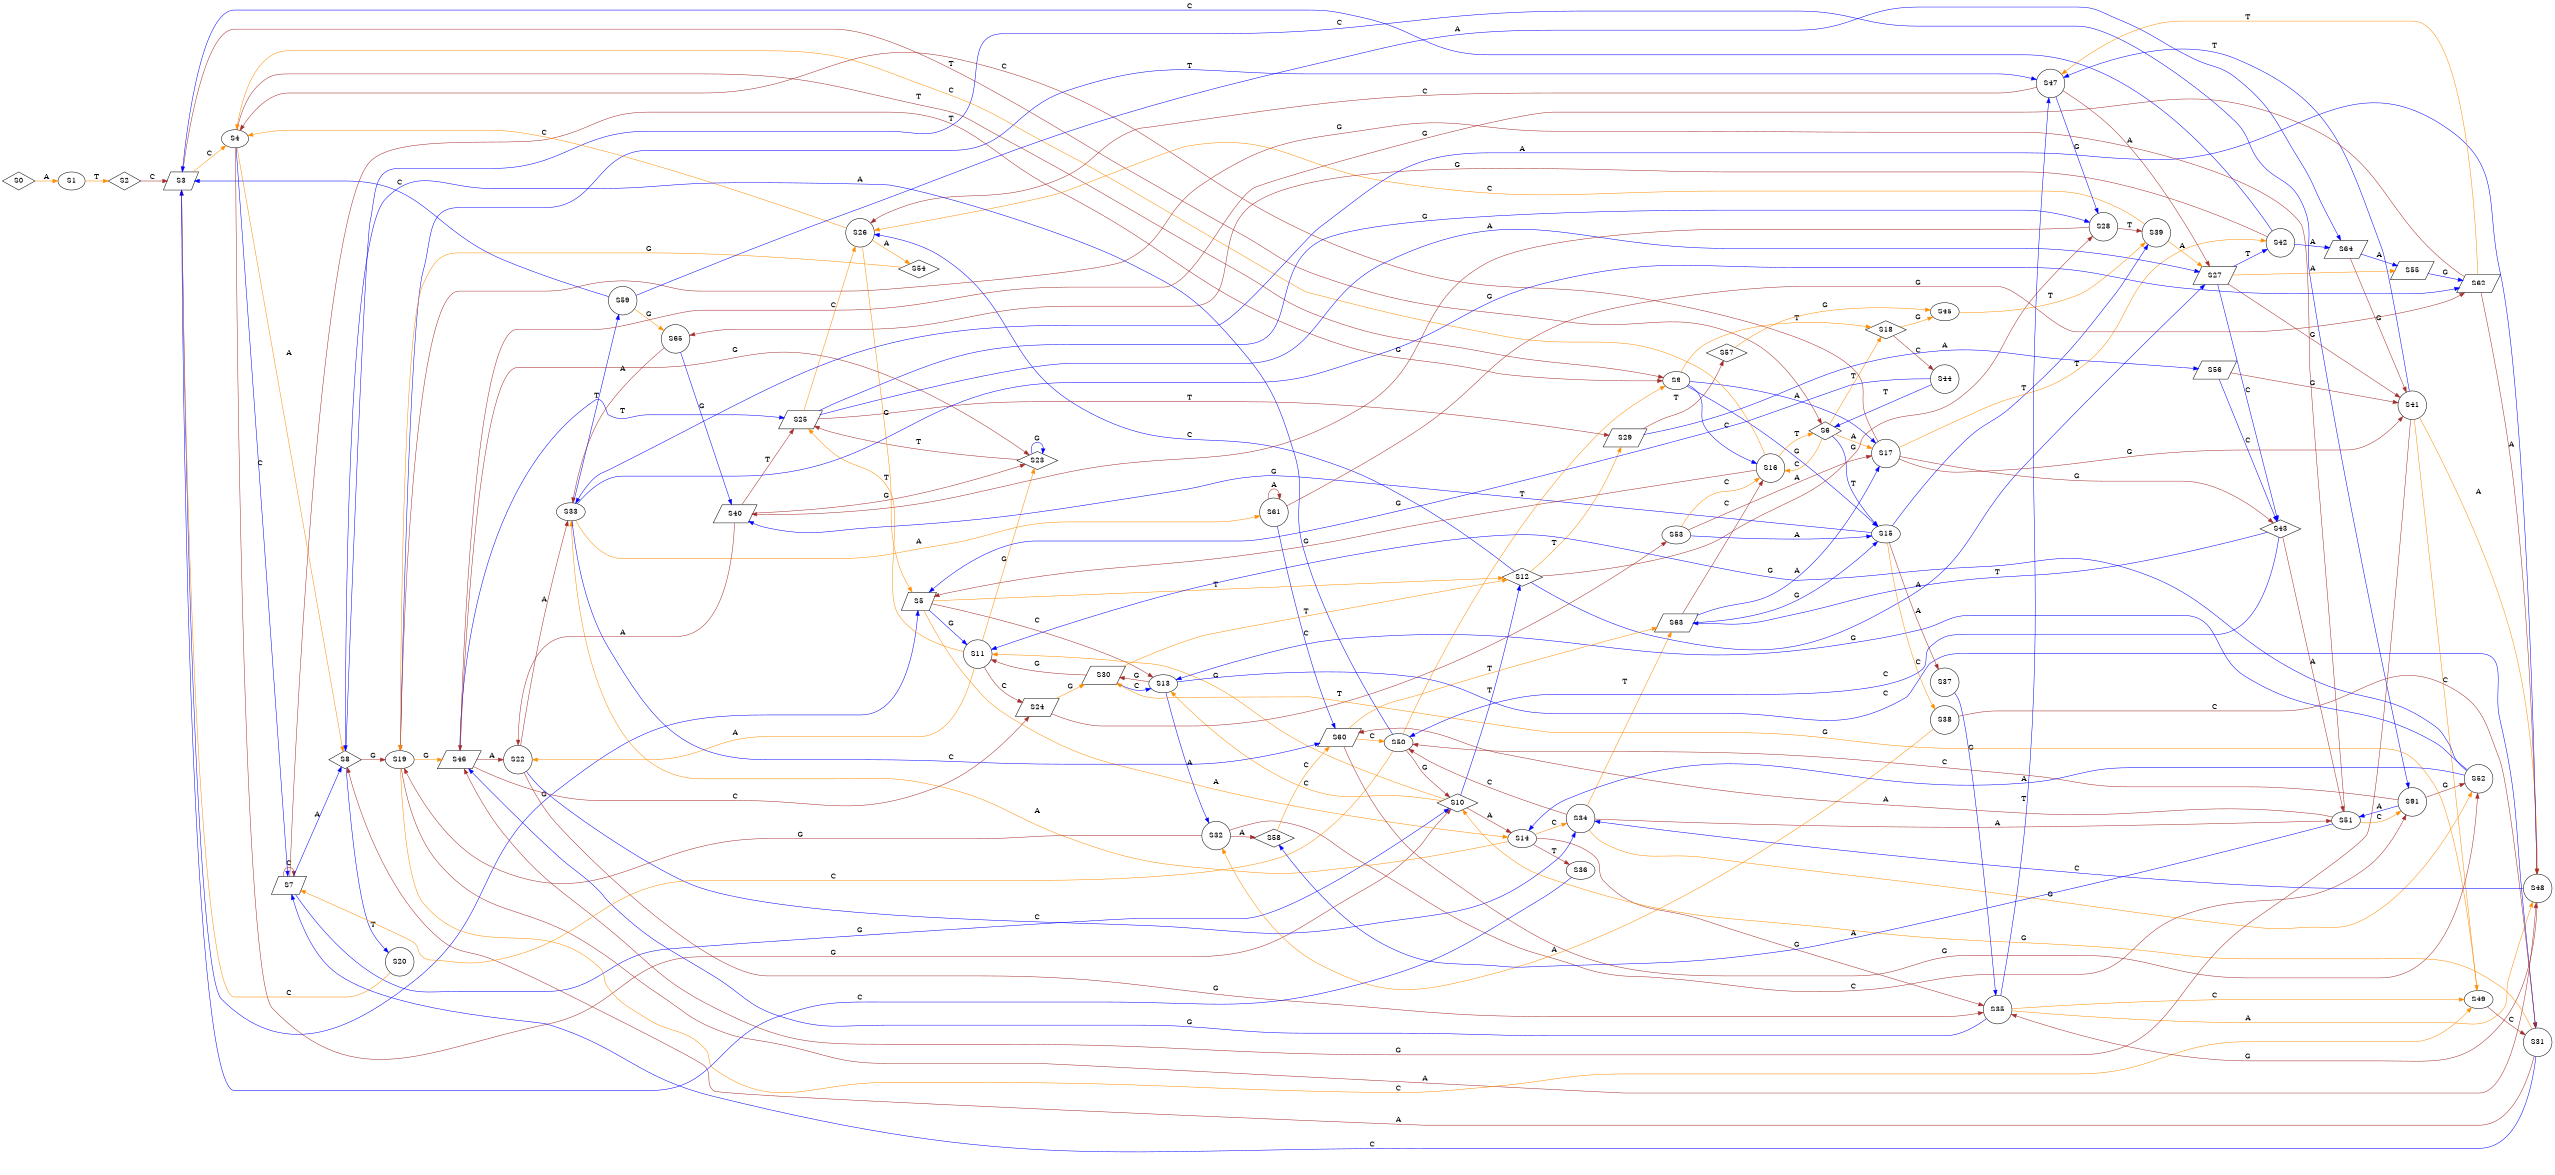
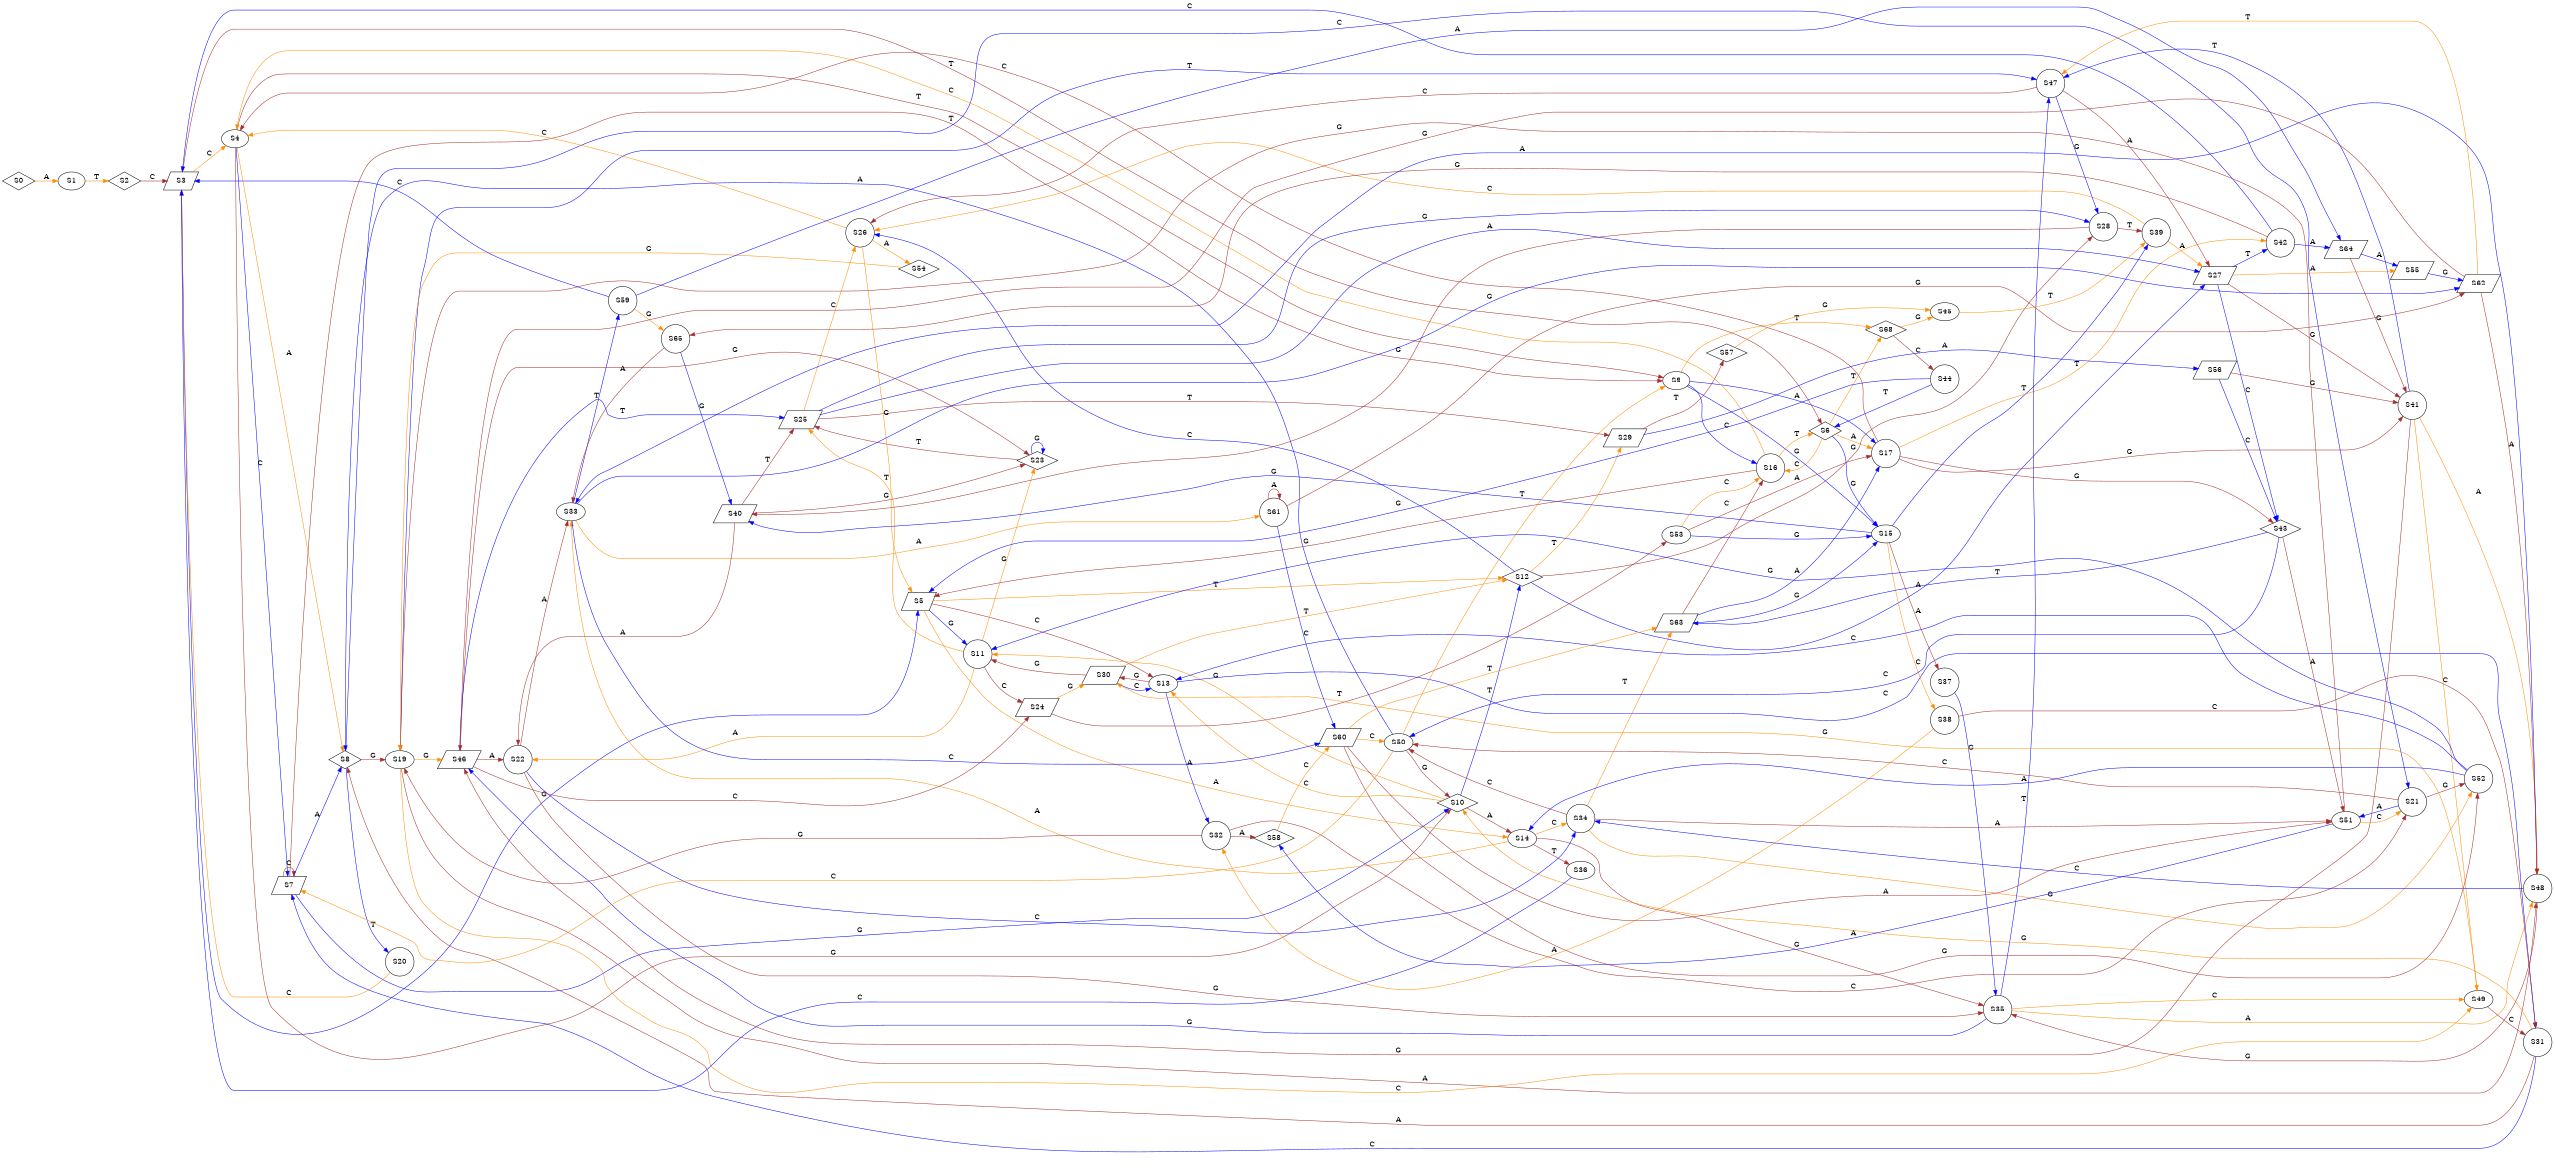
  strict digraph {
    rankdir=LR
    node [shape=circle]
    edge [color=brown]
    S0 [shape=diamond]
    S1 [shape=ellipse]
    S2 [shape=diamond]
    S3 [shape=parallelogram]
    S4 [shape=ellipse]
    S5 [shape=parallelogram]
    S6 [shape=diamond]
    S7 [shape=parallelogram]
    S8 [shape=diamond]
    S9 [shape=ellipse]
    S10 [shape=diamond]
    S11
    S12 [shape=diamond]
    S13 [shape=ellipse]
    S14 [shape=ellipse]
    S15 [shape=ellipse]
    S16
    S17
-   S18 [shape=diamond]
+   S18 [shape=diamond label=S68]
    S19 [shape=ellipse]
    S20
-   S21 [label=S91]
+   S21
    S22
    S23 [shape=diamond]
    S24 [shape=parallelogram]
    S25 [shape=parallelogram]
    S26
    S27 [shape=parallelogram]
    S28
    S29 [shape=parallelogram]
    S30 [shape=parallelogram]
    S31
    S32
    S33 [shape=ellipse]
    S34
    S35
    S36 [shape=ellipse]
    S37
    S38
    S39
    S40 [shape=parallelogram]
    S41
    S42
    S43 [shape=diamond]
    S44
    S45 [shape=ellipse]
    S46 [shape=parallelogram]
    S47
    S48
    S49 [shape=ellipse]
    S50 [shape=ellipse]
    S51 [shape=ellipse]
    S52
    S53 [shape=ellipse]
    S54 [shape=diamond]
    S55 [shape=parallelogram]
    S56 [shape=parallelogram]
    S57 [shape=diamond]
    S58 [shape=diamond]
    S59
    S60 [shape=parallelogram]
    S61
    S62 [shape=parallelogram]
    S63 [shape=parallelogram]
    S64 [shape=parallelogram]
    S65
    S0 -> S1 [color=darkorange label=A]
    S1 -> S2 [color=darkorange label=T]
    S2 -> S3 [label=C]
    S3 -> S4 [color=darkorange label=C]
    S3 -> S5 [color=blue label=G]
    S3 -> S6 [label=T]
    S4 -> S7 [color=blue label=C]
    S4 -> S8 [color=darkorange label=A]
    S4 -> S9 [label=T]
    S4 -> S10 [label=G]
    S5 -> S11 [color=blue label=G]
    S5 -> S12 [color=darkorange label=T]
    S5 -> S13 [label=C]
    S5 -> S14 [color=darkorange label=A]
-   S6 -> S15 [color=blue label=T]
+   S6 -> S15 [color=blue label=G]
    S6 -> S16 [color=darkorange label=C]
    S6 -> S17 [color=darkorange label=A]
    S6 -> S18 [color=darkorange label=T]
    S7 -> S7 [label=C]
    S7 -> S8 [color=blue label=A]
    S7 -> S9 [label=T]
    S7 -> S10 [color=blue label=G]
    S8 -> S19 [label=G]
    S8 -> S20 [color=blue label=T]
    S8 -> S21 [color=blue label=C]
    S9 -> S15 [color=blue label=G]
    S9 -> S16 [color=blue label=C]
    S9 -> S17 [color=blue label=A]
    S9 -> S18 [color=darkorange label=T]
    S10 -> S11 [color=darkorange label=G]
    S10 -> S12 [color=blue label=T]
    S10 -> S13 [color=darkorange label=C]
    S10 -> S14 [label=A]
    S11 -> S22 [color=darkorange label=A]
    S11 -> S23 [color=darkorange label=G]
    S11 -> S24 [label=C]
    S11 -> S25 [color=darkorange label=T]
    S12 -> S26 [color=blue label=C]
    S12 -> S27 [color=blue label=A]
    S12 -> S28 [label=G]
    S12 -> S29 [color=darkorange label=T]
    S13 -> S30 [label=G]
    S13 -> S31 [color=blue label=C]
    S13 -> S32 [color=blue label=A]
    S14 -> S33 [color=darkorange label=A]
    S14 -> S34 [color=darkorange label=C]
    S14 -> S35 [label=G]
    S14 -> S36 [label=T]
    S15 -> S37 [label=A]
    S15 -> S38 [color=darkorange label=C]
    S15 -> S39 [color=blue label=T]
    S15 -> S40 [color=blue label=G]
    S16 -> S4 [color=darkorange label=C]
    S16 -> S5 [label=G]
    S16 -> S6 [color=darkorange label=T]
    S17 -> S4 [label=C]
    S17 -> S41 [label=G]
    S17 -> S42 [color=darkorange label=T]
    S17 -> S43 [label=G]
    S18 -> S44 [label=C]
    S18 -> S45 [color=darkorange label=G]
    S19 -> S46 [color=darkorange label=G]
    S19 -> S47 [color=blue label=T]
    S19 -> S48 [label=A]
    S19 -> S49 [color=darkorange label=C]
    S20 -> S3 [color=darkorange label=C]
    S21 -> S50 [label=C]
    S21 -> S51 [color=blue label=A]
    S21 -> S52 [label=G]
    S22 -> S33 [label=A]
    S22 -> S34 [color=blue label=C]
    S22 -> S35 [label=G]
    S23 -> S23 [color=blue label=G]
    S23 -> S25 [label=T]
    S24 -> S30 [color=darkorange label=G]
    S24 -> S53 [label=T]
    S25 -> S26 [color=darkorange label=C]
    S25 -> S27 [color=blue label=A]
    S25 -> S28 [color=blue label=G]
    S25 -> S29 [label=T]
    S26 -> S4 [color=darkorange label=C]
    S26 -> S5 [color=darkorange label=G]
    S26 -> S54 [color=darkorange label=A]
    S27 -> S41 [label=G]
    S27 -> S42 [color=blue label=T]
    S27 -> S43 [color=blue label=C]
    S27 -> S55 [color=darkorange label=A]
    S28 -> S39 [label=T]
    S28 -> S40 [label=G]
    S29 -> S56 [color=blue label=A]
    S29 -> S57 [label=T]
    S30 -> S11 [label=G]
    S30 -> S12 [color=darkorange label=T]
    S30 -> S13 [color=blue label=C]
    S31 -> S7 [color=blue label=C]
    S31 -> S8 [label=A]
    S31 -> S10 [color=darkorange label=G]
    S32 -> S19 [label=G]
    S32 -> S21 [label=C]
    S32 -> S58 [label=A]
    S33 -> S59 [color=blue label=T]
    S33 -> S60 [color=blue label=C]
    S33 -> S61 [color=darkorange label=A]
    S33 -> S62 [color=blue label=G]
    S34 -> S50 [label=C]
    S34 -> S51 [label=A]
    S34 -> S52 [color=darkorange label=G]
    S34 -> S63 [color=darkorange label=T]
    S35 -> S46 [color=blue label=G]
    S35 -> S47 [color=blue label=T]
    S35 -> S48 [color=darkorange label=A]
    S35 -> S49 [color=darkorange label=C]
    S36 -> S3 [color=blue label=C]
    S37 -> S35 [color=blue label=G]
    S38 -> S31 [label=C]
    S38 -> S32 [color=darkorange label=A]
    S39 -> S26 [color=darkorange label=C]
    S39 -> S27 [color=darkorange label=A]
    S40 -> S22 [label=A]
    S40 -> S23 [label=G]
    S40 -> S25 [label=T]
    S41 -> S46 [label=G]
    S41 -> S47 [color=blue label=T]
    S41 -> S48 [color=darkorange label=A]
    S41 -> S49 [color=darkorange label=C]
    S42 -> S3 [color=blue label=C]
    S42 -> S64 [color=blue label=A]
    S42 -> S65 [label=G]
    S43 -> S50 [color=blue label=C]
    S43 -> S51 [label=A]
    S43 -> S63 [color=blue label=T]
    S44 -> S5 [color=blue label=G]
    S44 -> S6 [color=blue label=T]
    S45 -> S39 [color=darkorange label=T]
    S46 -> S22 [label=A]
    S46 -> S23 [label=G]
    S46 -> S24 [label=C]
    S46 -> S25 [color=blue label=T]
    S47 -> S26 [label=C]
    S47 -> S27 [label=A]
    S47 -> S28 [color=blue label=G]
    S48 -> S33 [color=blue label=A]
    S48 -> S34 [color=blue label=C]
    S48 -> S35 [label=G]
    S49 -> S30 [color=darkorange label=G]
    S49 -> S31 [label=C]
    S50 -> S7 [color=darkorange label=C]
    S50 -> S8 [color=blue label=A]
    S50 -> S9 [color=darkorange label=T]
    S50 -> S10 [label=G]
    S51 -> S19 [label=G]
    S51 -> S21 [color=darkorange label=C]
    S51 -> S58 [color=blue label=A]
    S52 -> S11 [color=blue label=G]
-   S52 -> S13 [color=blue label=G]
+   S52 -> S13 [color=blue label=C]
    S52 -> S14 [color=blue label=A]
-   S53 -> S15 [color=blue label=A]
+   S53 -> S15 [color=blue label=G]
    S53 -> S16 [color=darkorange label=C]
    S53 -> S17 [label=A]
    S54 -> S19 [color=darkorange label=G]
    S55 -> S62 [color=blue label=G]
    S56 -> S41 [label=G]
    S56 -> S43 [color=blue label=C]
    S57 -> S45 [color=darkorange label=G]
    S58 -> S60 [color=darkorange label=C]
    S59 -> S3 [color=blue label=C]
    S59 -> S64 [color=blue label=A]
    S59 -> S65 [color=darkorange label=G]
    S60 -> S50 [color=darkorange label=C]
-   S51 -> S60 [label=A]
+   S60 -> S51 [label=A]
    S60 -> S52 [label=G]
    S60 -> S63 [color=darkorange label=T]
    S61 -> S60 [color=blue label=C]
    S61 -> S61 [label=A]
    S61 -> S62 [label=G]
    S62 -> S46 [label=G]
    S62 -> S47 [color=darkorange label=T]
    S62 -> S48 [label=A]
    S63 -> S15 [color=blue label=G]
    S63 -> S16 [label=C]
    S63 -> S17 [color=blue label=A]
    S64 -> S41 [label=G]
    S64 -> S55 [color=blue label=A]
    S65 -> S33 [label=A]
    S65 -> S40 [color=blue label=G]
  }
